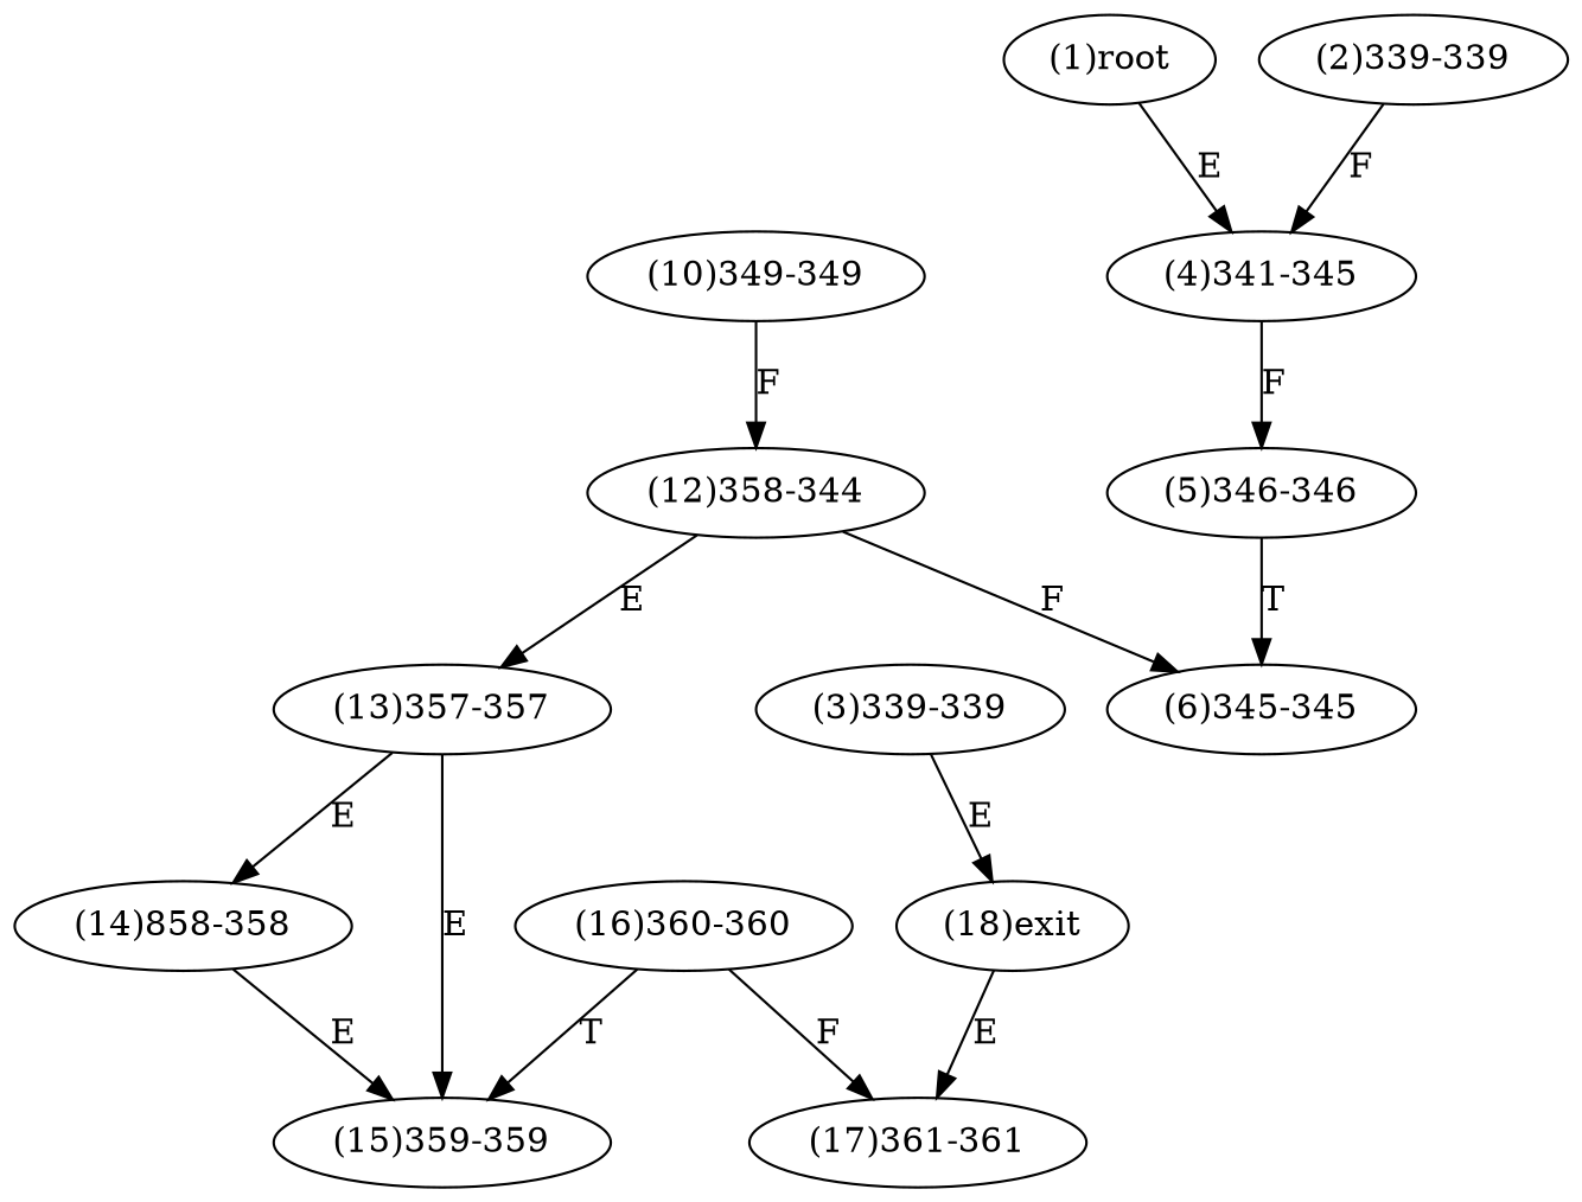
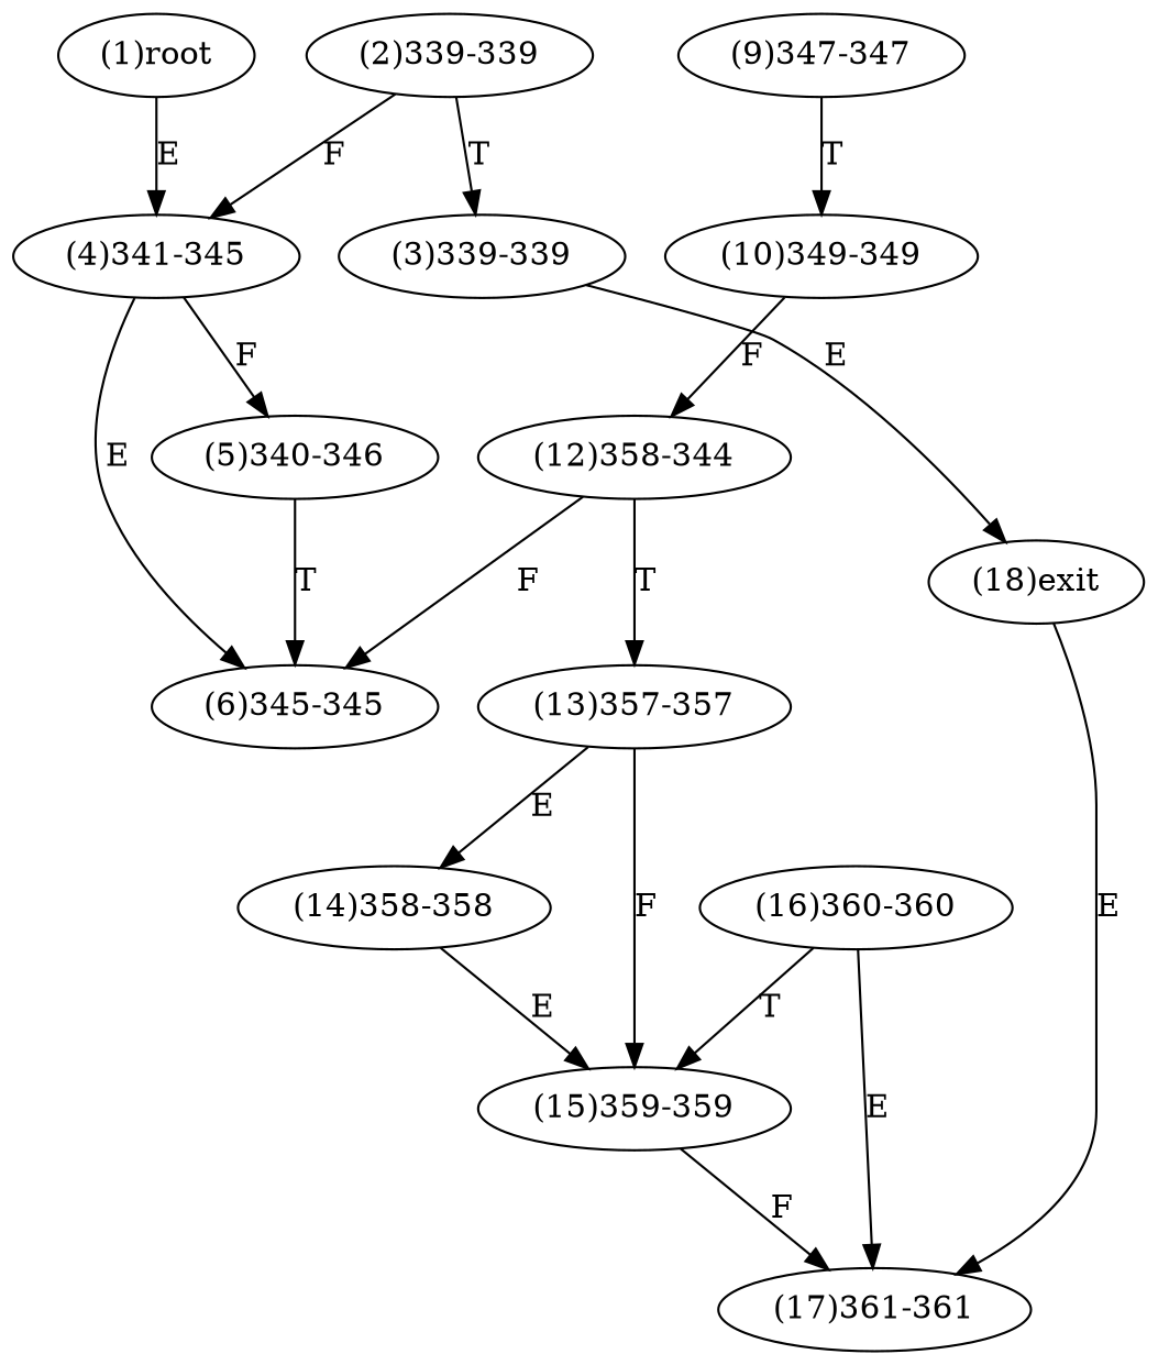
  digraph {
    n1 [label="(1)root"]
    n2 [label="(4)341-345"]
    n3 [label="(2)339-339"]
    n4 [label="(3)339-339"]
    n5 [label="(18)exit"]
    n6 [label="(6)345-345"]
-   n7 [label="(5)346-346"]
+   n7 [label="(5)340-346"]
    n8 [label="(17)361-361"]
+   n9 [label="(9)347-347"]
    n10 [label="(10)349-349"]
    n11 [label="(12)358-344"]
    n12 [label="(13)357-357"]
-   n13 [label="(14)858-358"]
+   n13 [label="(14)358-358"]
    n14 [label="(15)359-359"]
    n15 [label="(16)360-360"]
    n1 -> n2 [label=E]
+   n2 -> n6 [label=E]
    n2 -> n7 [label=F]
    n3 -> n2 [label=F]
+   n3 -> n4 [label=T]
    n4 -> n5 [label=E]
    n5 -> n8 [label=E]
    n7 -> n6 [label=T]
+   n9 -> n10 [label=T]
    n10 -> n11 [label=F]
    n11 -> n6 [label=F]
-   n11 -> n12 [label=E]
+   n11 -> n12 [label=T]
    n12 -> n13 [label=E]
-   n12 -> n14 [label=E]
+   n12 -> n14 [label=F]
    n13 -> n14 [label=E]
-   n15 -> n8 [label=F]
+   n14 -> n8 [label=F]
+   n15 -> n8 [label=E]
    n15 -> n14 [label=T]
  }
